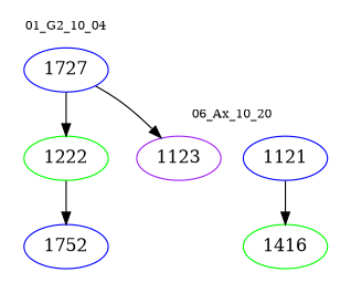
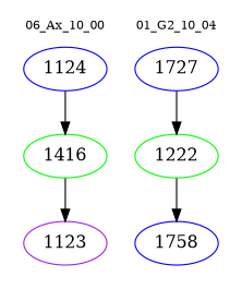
  digraph {
    node [color=blue]
    edge [color=black]
-   n1 [label=1121]
+   n1 [label=1124]
    n2 [color=green label=1416]
    n3 [color=purple label=1123]
    n4 [label=1727]
    n5 [color=green label=1222]
-   n6 [label=1752]
+   n6 [label=1758]
    subgraph cluster_1 {
      color=white
      fontsize=10
-     label="06_Ax_10_20"
+     label="06_Ax_10_00"
      n1
      n2
      n3
    }
    subgraph cluster_2 {
      color=white
      fontsize=10
      label="01_G2_10_04"
      n4
      n5
      n6
    }
    n1 -> n2
-   n4 -> n3
+   n2 -> n3
    n4 -> n5
    n5 -> n6
  }
